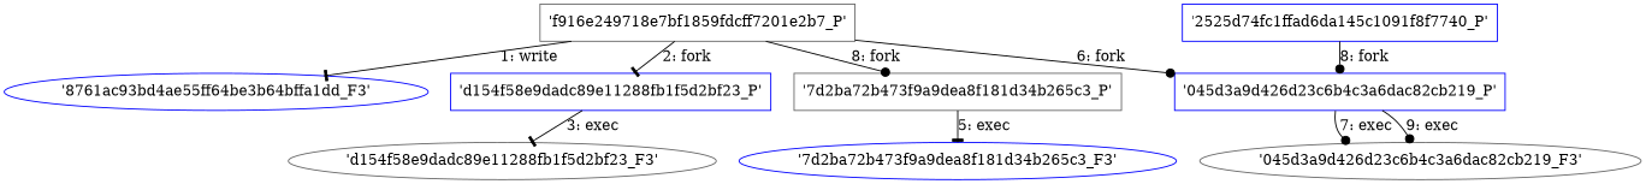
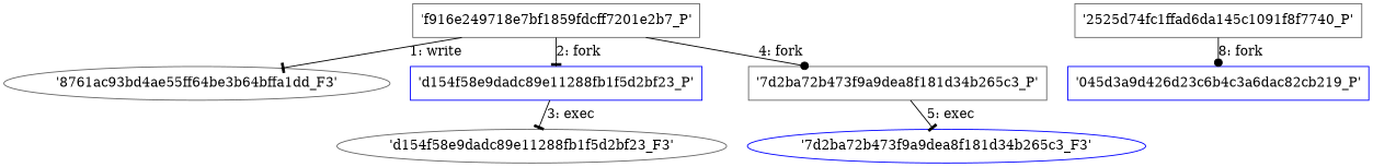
  digraph {
    engine=neato
    fixedsize=false
    fontsize=10
    nodesep=0.3
    rankdir=TB
    ranksep=0
    splines=true
    node [color=gray40 node_type=Process shape=box]
    edge [arrowhead=dot]
-   "'8761ac93bd4ae55ff64be3b64bffa1dd_F3'" [color=blue node_type=file shape=ellipse]
+   "'8761ac93bd4ae55ff64be3b64bffa1dd_F3'" [node_type=file shape=ellipse]
    "'f916e249718e7bf1859fdcff7201e2b7_P'"
    "'d154f58e9dadc89e11288fb1f5d2bf23_P'" [color=blue]
    "'7d2ba72b473f9a9dea8f181d34b265c3_P'"
    "'045d3a9d426d23c6b4c3a6dac82cb219_P'" [color=blue]
    "'d154f58e9dadc89e11288fb1f5d2bf23_F3'" [node_type=File shape=ellipse]
    "'7d2ba72b473f9a9dea8f181d34b265c3_F3'" [color=blue node_type=File shape=ellipse]
-   "'045d3a9d426d23c6b4c3a6dac82cb219_F3'" [node_type=File shape=ellipse]
-   "'2525d74fc1ffad6da145c1091f8f7740_P'" [color=blue]
+   "'2525d74fc1ffad6da145c1091f8f7740_P'"
    "'f916e249718e7bf1859fdcff7201e2b7_P'" -> "'8761ac93bd4ae55ff64be3b64bffa1dd_F3'" [arrowhead=tee label="1: write"]
    "'f916e249718e7bf1859fdcff7201e2b7_P'" -> "'d154f58e9dadc89e11288fb1f5d2bf23_P'" [arrowhead=tee label="2: fork"]
-   "'f916e249718e7bf1859fdcff7201e2b7_P'" -> "'7d2ba72b473f9a9dea8f181d34b265c3_P'" [label="8: fork"]
-   "'f916e249718e7bf1859fdcff7201e2b7_P'" -> "'045d3a9d426d23c6b4c3a6dac82cb219_P'" [label="6: fork"]
+   "'f916e249718e7bf1859fdcff7201e2b7_P'" -> "'7d2ba72b473f9a9dea8f181d34b265c3_P'" [label="4: fork"]
    "'d154f58e9dadc89e11288fb1f5d2bf23_P'" -> "'d154f58e9dadc89e11288fb1f5d2bf23_F3'" [arrowhead=tee label="3: exec"]
    "'7d2ba72b473f9a9dea8f181d34b265c3_P'" -> "'7d2ba72b473f9a9dea8f181d34b265c3_F3'" [arrowhead=tee label="5: exec"]
-   "'045d3a9d426d23c6b4c3a6dac82cb219_P'" -> "'045d3a9d426d23c6b4c3a6dac82cb219_F3'" [label="7: exec"]
-   "'045d3a9d426d23c6b4c3a6dac82cb219_P'" -> "'045d3a9d426d23c6b4c3a6dac82cb219_F3'" [label="9: exec"]
    "'2525d74fc1ffad6da145c1091f8f7740_P'" -> "'045d3a9d426d23c6b4c3a6dac82cb219_P'" [label="8: fork"]
  }
